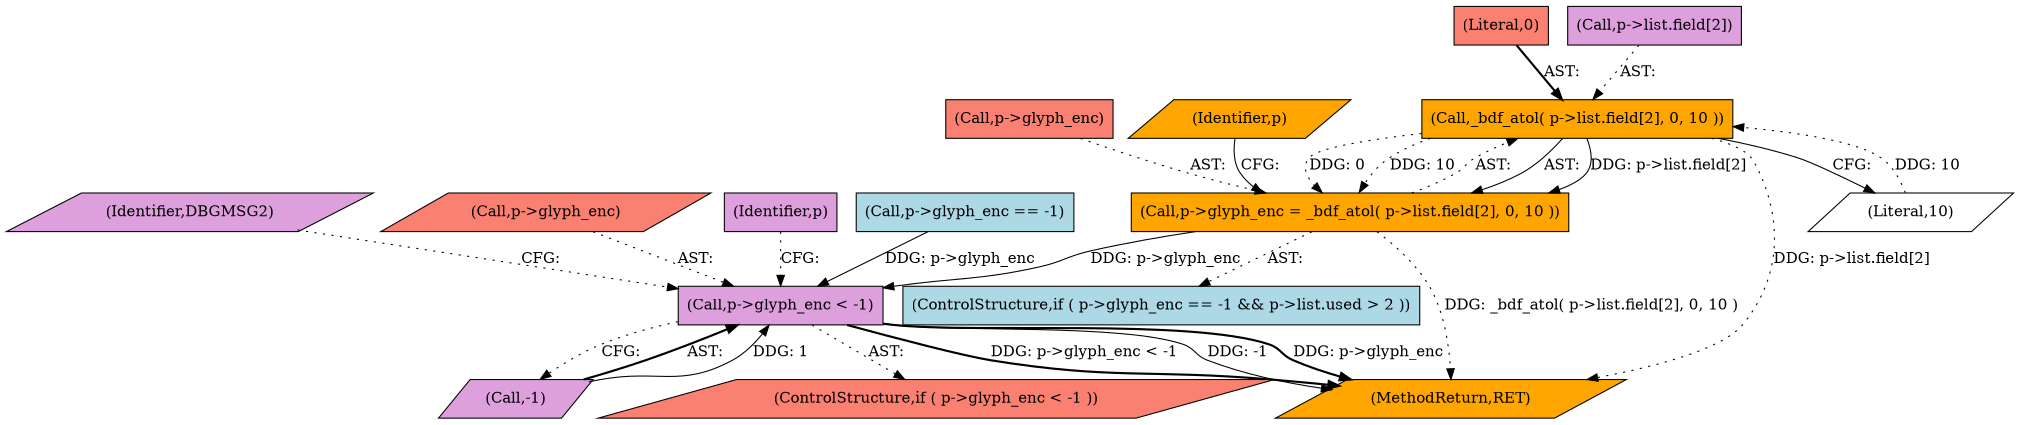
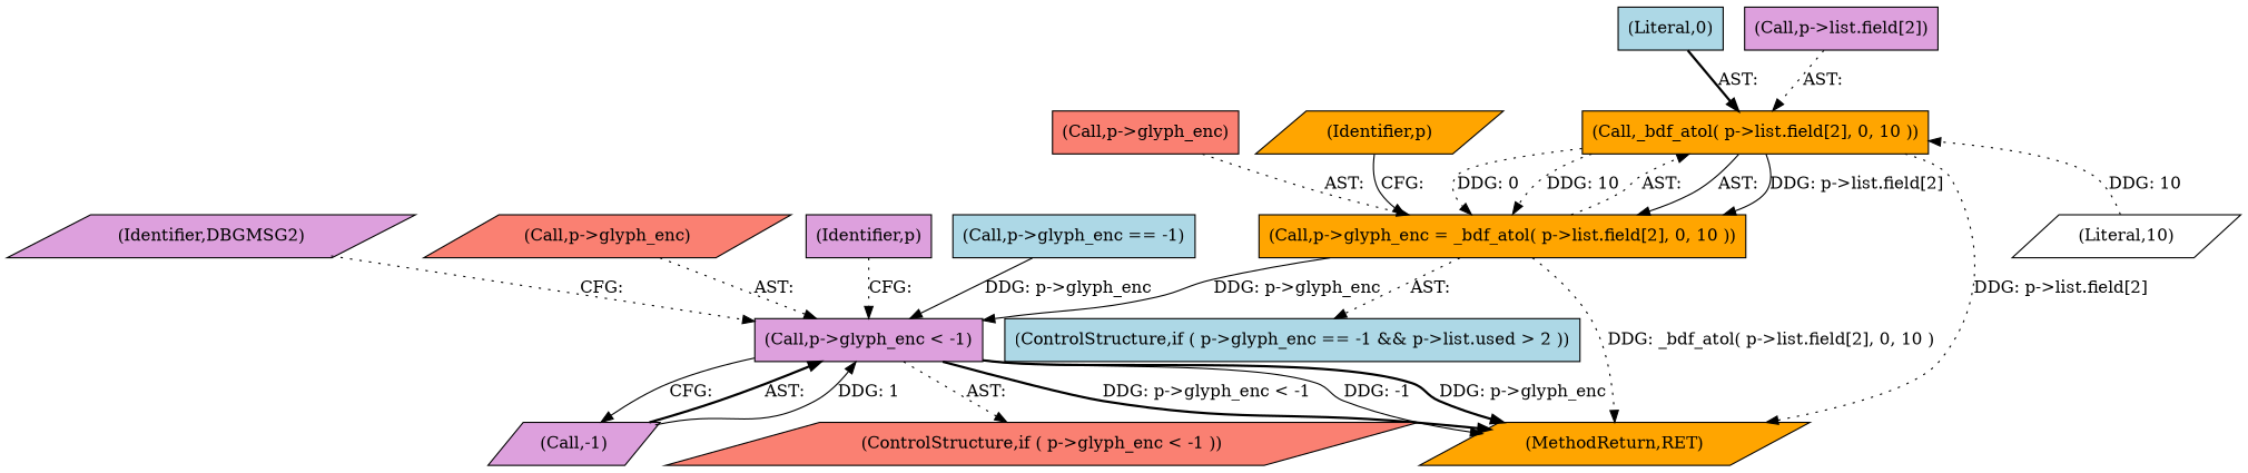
  digraph {
    node [fillcolor=plum shape=box style=filled]
    edge [style=dotted]
    n1 [fillcolor=orange label="(Call,_bdf_atol( p->list.field[2], 0, 10 ))"]
    n2 [fillcolor=orange label="(Call,p->glyph_enc = _bdf_atol( p->list.field[2], 0, 10 ))"]
    n3 [fillcolor=orange label="(MethodReturn,RET)" shape=parallelogram]
    n4 [fillcolor=white label="(Literal,10)" shape=parallelogram]
    n5 [label="(Call,p->glyph_enc < -1)"]
    n6 [fillcolor=lightblue label="(ControlStructure,if ( p->glyph_enc == -1 && p->list.used > 2 ))"]
    n7 [label="(Call,-1)" shape=parallelogram]
    n8 [fillcolor=salmon label="(ControlStructure,if ( p->glyph_enc < -1 ))" shape=parallelogram]
    n9 [label="(Identifier,DBGMSG2)" shape=parallelogram]
-   n10 [fillcolor=salmon label="(Literal,0)"]
+   n10 [fillcolor=lightblue label="(Literal,0)"]
    n11 [fillcolor=salmon label="(Call,p->glyph_enc)" shape=parallelogram]
    n12 [fillcolor=salmon label="(Call,p->glyph_enc)"]
    n13 [label="(Call,p->list.field[2])"]
    n14 [label="(Identifier,p)"]
    n15 [fillcolor=orange label="(Identifier,p)" shape=parallelogram]
    n16 [fillcolor=lightblue label="(Call,p->glyph_enc == -1)"]
    n1 -> n2 [label="AST: " style=solid]
    n1 -> n2 [label="DDG: p->list.field[2]" style=solid]
    n1 -> n2 [label="DDG: 0"]
    n1 -> n2 [label="DDG: 10"]
    n1 -> n3 [label="DDG: p->list.field[2]"]
-   n1 -> n4 [label="CFG: " style=solid]
    n2 -> n1 [label="AST: "]
    n2 -> n3 [label="DDG: _bdf_atol( p->list.field[2], 0, 10 )"]
    n2 -> n5 [label="DDG: p->glyph_enc" style=solid]
    n2 -> n6 [label="AST: "]
    n4 -> n1 [label="DDG: 10"]
    n5 -> n3 [label="DDG: -1" style=solid]
    n5 -> n3 [label="DDG: p->glyph_enc" style=bold]
    n5 -> n3 [label="DDG: p->glyph_enc < -1" style=bold]
-   n5 -> n7 [label="CFG: "]
+   n5 -> n7 [label="CFG: " style=solid]
    n5 -> n8 [label="AST: "]
    n7 -> n5 [label="AST: " style=bold]
    n7 -> n5 [label="DDG: 1" style=solid]
    n9 -> n5 [label="CFG: "]
    n10 -> n1 [label="AST: " style=bold]
    n11 -> n5 [label="AST: "]
    n12 -> n2 [label="AST: "]
    n13 -> n1 [label="AST: "]
    n14 -> n5 [label="CFG: "]
    n15 -> n2 [label="CFG: " style=solid]
    n16 -> n5 [label="DDG: p->glyph_enc" style=solid]
  }
